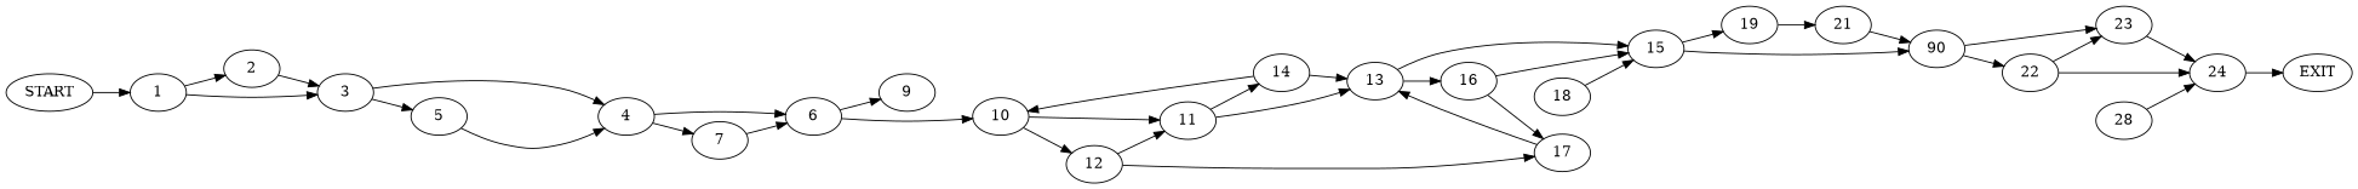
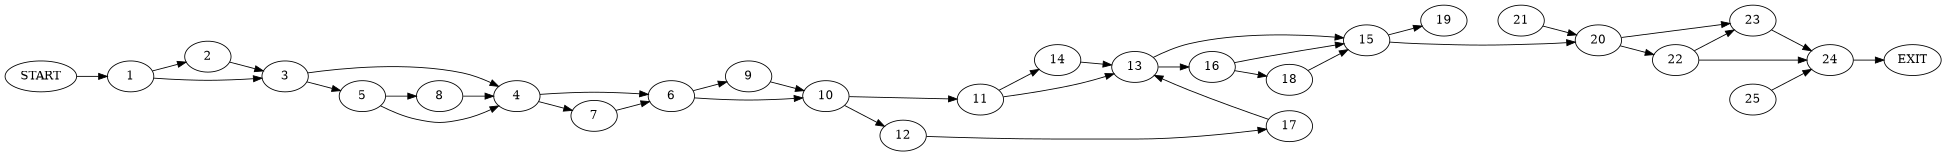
  digraph {
    rankdir=LR
    n1 [label=START]
    1
    2
    3
    n5 [label=EXIT]
    4
    5
    6
    7
+   8
    9
    10
    11
    12
    13
    14
    17
    15
    16
    19
-   20 [label=90]
+   20
    18
    21
    22
    23
    24
-   25 [label=28]
+   25
    n1 -> 1
    1 -> 2
    1 -> 3
    2 -> 3
    3 -> 4
    3 -> 5
    4 -> 6
    4 -> 7
    5 -> 4
+   5 -> 8
    6 -> 9
    6 -> 10
    7 -> 6
-   14 -> 10
+   8 -> 4
+   9 -> 10
    10 -> 11
    10 -> 12
    11 -> 13
    11 -> 14
-   12 -> 11
    12 -> 17
    13 -> 15
    13 -> 16
    14 -> 13
    17 -> 13
    15 -> 19
    15 -> 20
    16 -> 15
-   16 -> 17
-   19 -> 21
+   16 -> 18
    20 -> 22
    20 -> 23
    18 -> 15
    21 -> 20
    22 -> 23
    22 -> 24
    23 -> 24
    24 -> n5
    25 -> 24
  }
